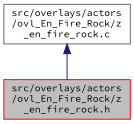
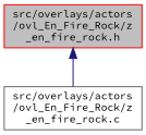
  digraph {
    fontname="Source Code Pro"
    node [fontname="Source Code Pro" fontsize=10 shape=record style=filled]
    n1 [color=red fillcolor=grey75 fontcolor=black height=0.2 label="src/overlays/actors\l/ovl_En_Fire_Rock/z\l_en_fire_rock.h" width=0.4]
    n2 [color=gray40 fillcolor=white height=0.2 label="src/overlays/actors\l/ovl_En_Fire_Rock/z\l_en_fire_rock.c" width=0.4]
-   n2 -> n1 [color=midnightblue dir=back fontname="Source Code Pro" fontsize=10 labelfontname=Helvetica labelfontsize=10 style=solid]
+   n1 -> n2 [color=midnightblue dir=back fontname="Source Code Pro" fontsize=10 labelfontname=Helvetica labelfontsize=10 style=solid]
  }
